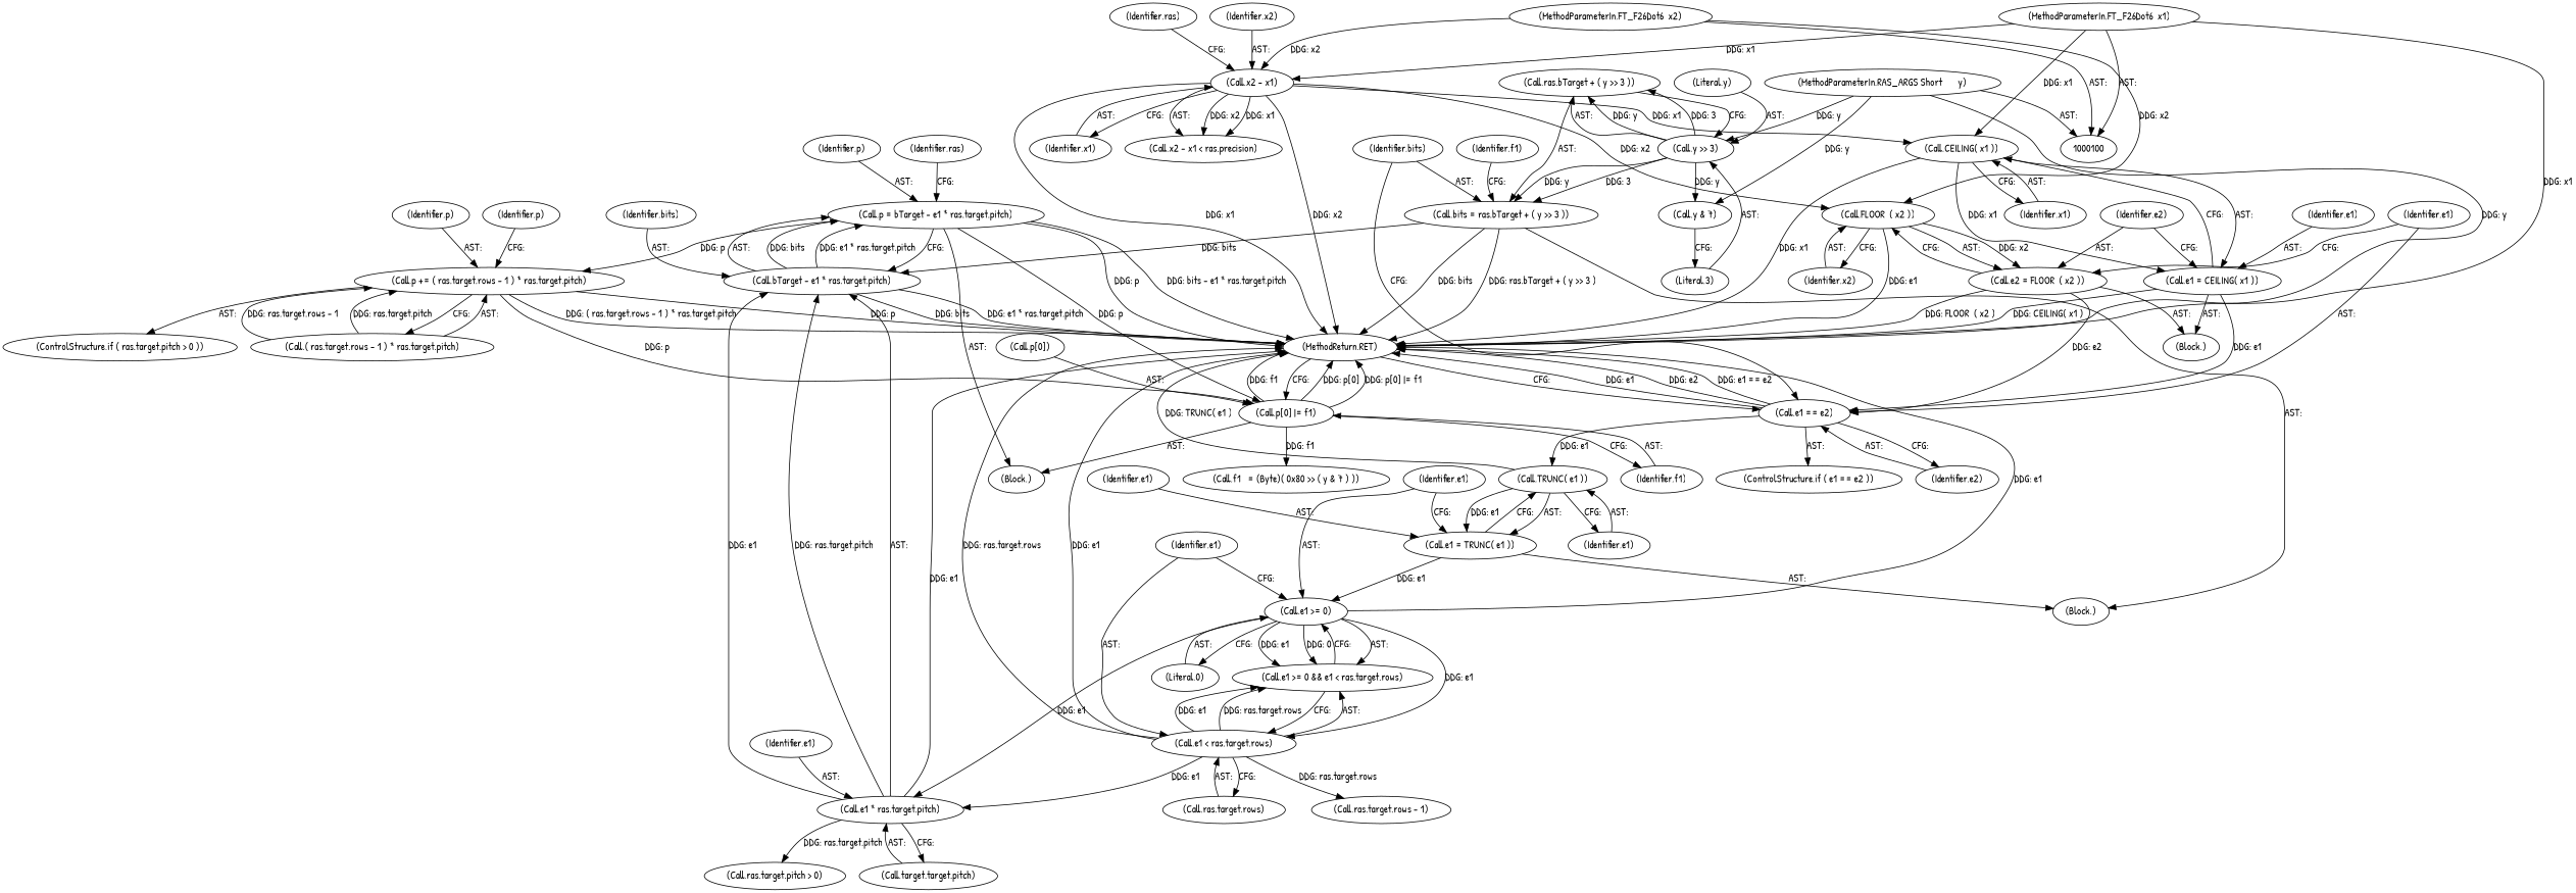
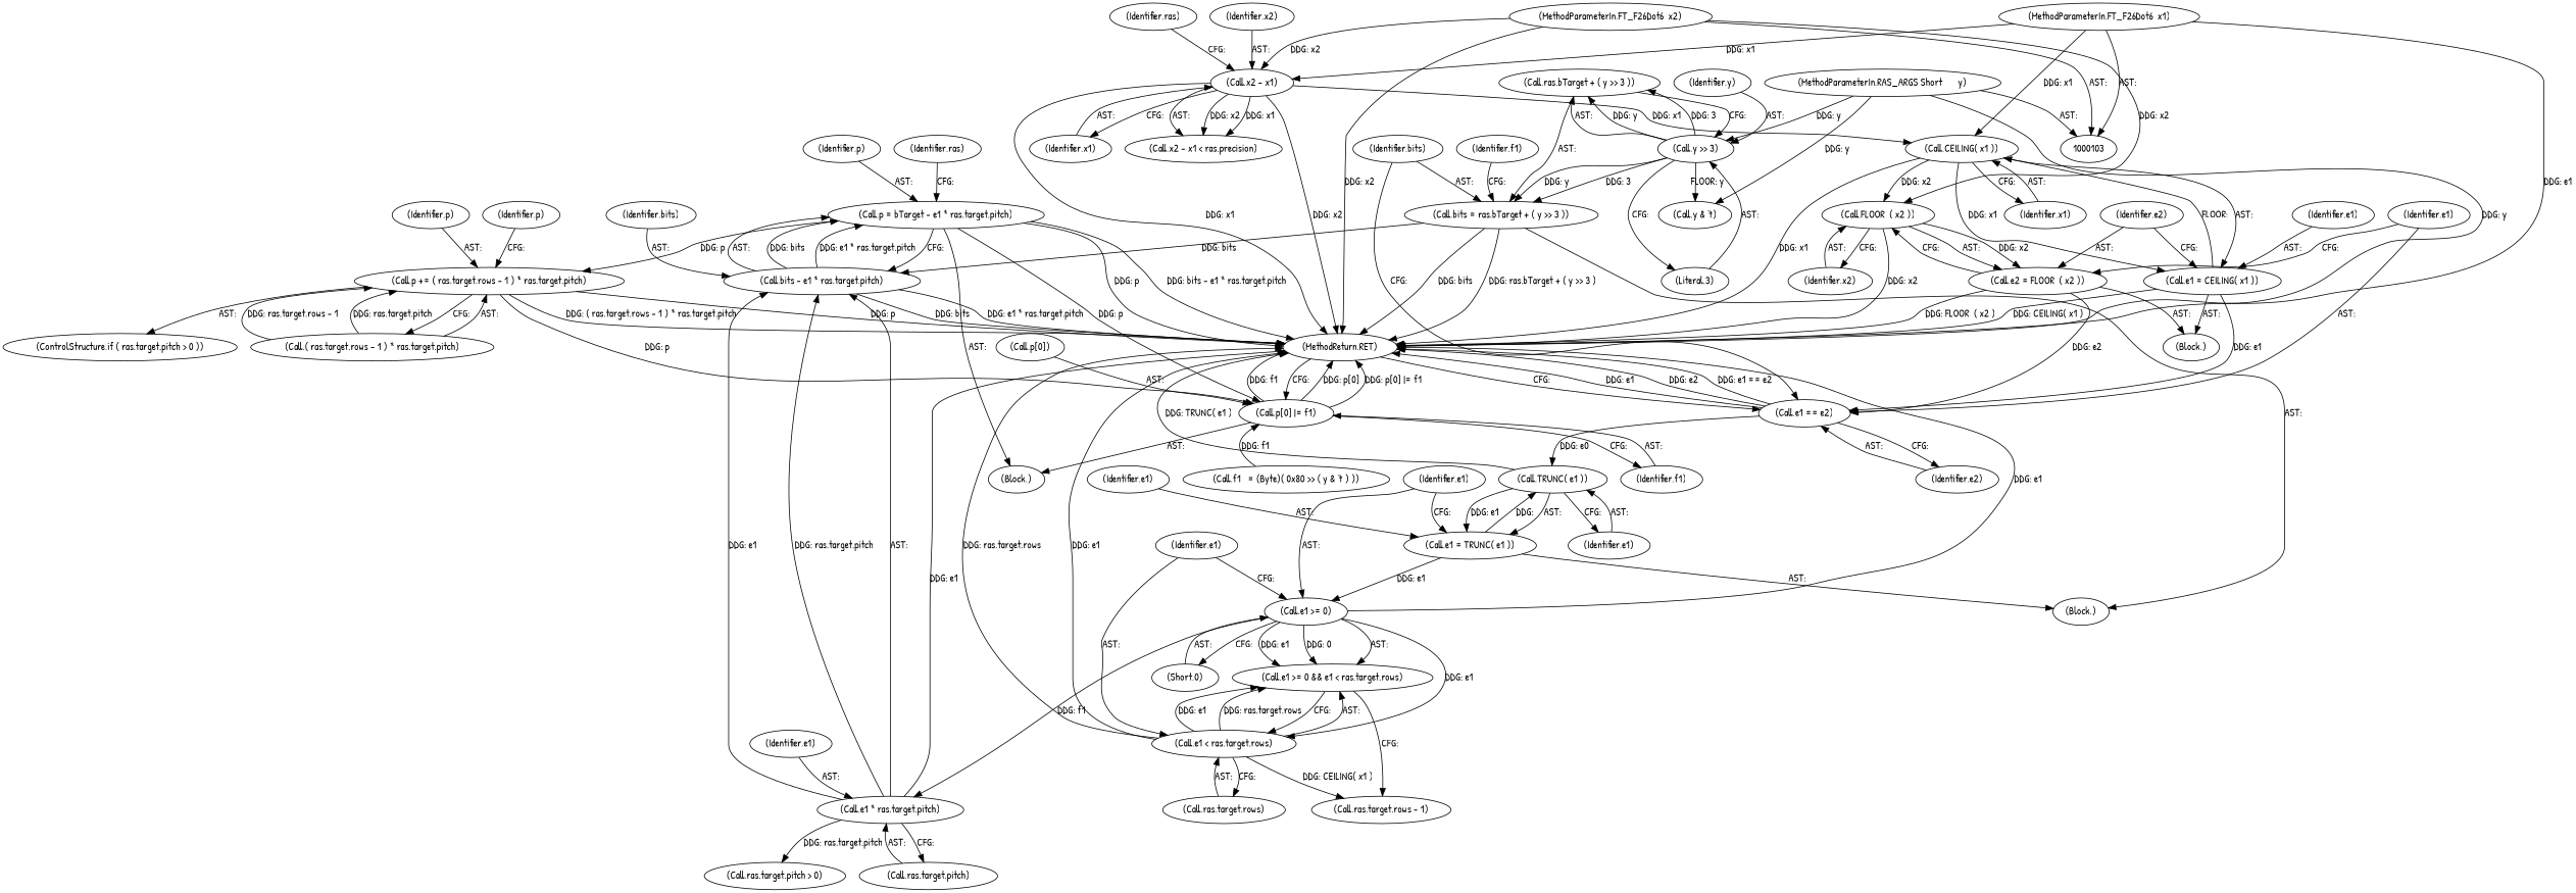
  digraph {
    fontname="Patrick Hand"
    node [fontname="Patrick Hand"]
    edge [fontname="Patrick Hand"]
    n1 [label="(Call,p = bTarget - e1 * ras.target.pitch)"]
-   n2 [label="(Call,bTarget - e1 * ras.target.pitch)"]
+   n2 [label="(Call,bits - e1 * ras.target.pitch)"]
    n3 [label="(Call,p += ( ras.target.rows - 1 ) * ras.target.pitch)"]
    n4 [label="(Call,p[0] |= f1)"]
    n5 [label="(MethodReturn,RET)"]
    n6 [label="(Block,)"]
    n7 [label="(ControlStructure,if ( ras.target.pitch > 0 ))"]
    n8 [label="(Call,( ras.target.rows - 1 ) * ras.target.pitch)"]
    n9 [label="(Identifier,f1)"]
    n10 [label="(Call,e1 == e2)"]
    n11 [label="(Call,e1 * ras.target.pitch)"]
    n12 [label="(Call,ras.target.pitch > 0)"]
-   n13 [label="(Call,target.target.pitch)"]
+   n13 [label="(Call,ras.target.pitch)"]
    n14 [label="(Call,bits = ras.bTarget + ( y >> 3 ))"]
    n15 [label="(Block,)"]
    n16 [label="(Call,ras.bTarget + ( y >> 3 ))"]
    n17 [label="(Call,y >> 3)"]
    n18 [label="(Literal,3)"]
    n19 [label="(Call,y & 7)"]
    n20 [label="(MethodParameterIn,RAS_ARGS Short       y)"]
-   1000100
+   1000100 [label=1000103]
    n22 [label="(Call,e1 >= 0)"]
    n23 [label="(Call,e1 < ras.target.rows)"]
-   n24 [label="(Literal,0)"]
+   n24 [label="(Short,0)"]
    n25 [label="(Call,e1 >= 0 && e1 < ras.target.rows)"]
    n26 [label="(Call,ras.target.rows - 1)"]
    n27 [label="(Call,ras.target.rows)"]
    n28 [label="(Call,e1 = TRUNC( e1 ))"]
    n29 [label="(Call,TRUNC( e1 ))"]
    n30 [label="(Identifier,e1)"]
    n31 [label="(Identifier,e2)"]
-   n32 [label="(ControlStructure,if ( e1 == e2 ))"]
    n33 [label="(Call,e1 = CEILING( x1 ))"]
    n34 [label="(Call,CEILING( x1 ))"]
    n35 [label="(Block,)"]
    n36 [label="(Identifier,x1)"]
    n37 [label="(Call,x2 - x1)"]
    n38 [label="(Call,FLOOR  ( x2 ))"]
    n39 [label="(Identifier,x1)"]
    n40 [label="(Call,x2 - x1 < ras.precision)"]
    n41 [label="(Call,e2 = FLOOR  ( x2 ))"]
    n42 [label="(Identifier,x2)"]
    n43 [label="(MethodParameterIn,FT_F26Dot6  x2)"]
    n44 [label="(MethodParameterIn,FT_F26Dot6  x1)"]
    n45 [label="(Identifier,e1)"]
    n46 [label="(Identifier,ras)"]
    n47 [label="(Identifier,bits)"]
    n48 [label="(Identifier,e1)"]
    n49 [label="(Identifier,e1)"]
    n50 [label="(Identifier,bits)"]
    n51 [label="(Identifier,f1)"]
    n52 [label="(Identifier,p)"]
    n53 [label="(Identifier,p)"]
    n54 [label="(Identifier,e1)"]
    n55 [label="(Identifier,p)"]
    n56 [label="(Identifier,e1)"]
    n57 [label="(Identifier,e1)"]
    n58 [label="(Identifier,e2)"]
    n59 [label="(Identifier,x2)"]
    n60 [label="(Call,f1   = (Byte)( 0x80 >> ( y & 7 ) ))"]
    n61 [label="(Identifier,ras)"]
    n62 [label="(Call,p[0])"]
-   n63 [label="(Literal,y)"]
+   n63 [label="(Identifier,y)"]
    n1 -> n2 [label="CFG: "]
    n1 -> n3 [label="DDG: p"]
    n1 -> n4 [label="DDG: p"]
    n1 -> n5 [label="DDG: p"]
    n1 -> n5 [label="DDG: bits - e1 * ras.target.pitch"]
    n1 -> n6 [label="AST: "]
    n2 -> n1 [label="AST: "]
    n2 -> n1 [label="DDG: bits"]
    n2 -> n1 [label="DDG: e1 * ras.target.pitch"]
    n2 -> n5 [label="DDG: bits"]
    n2 -> n5 [label="DDG: e1 * ras.target.pitch"]
    n3 -> n4 [label="DDG: p"]
    n3 -> n5 [label="DDG: ( ras.target.rows - 1 ) * ras.target.pitch"]
    n3 -> n5 [label="DDG: p"]
    n3 -> n7 [label="AST: "]
    n3 -> n8 [label="CFG: "]
    n4 -> n5 [label="DDG: p[0]"]
    n4 -> n5 [label="DDG: p[0] |= f1"]
    n4 -> n5 [label="DDG: f1"]
    n4 -> n6 [label="AST: "]
    n4 -> n9 [label="CFG: "]
    n5 -> n4 [label="CFG: "]
    n5 -> n10 [label="CFG: "]
    n8 -> n3 [label="AST: "]
    n8 -> n3 [label="DDG: ras.target.rows - 1"]
    n8 -> n3 [label="DDG: ras.target.pitch"]
    n9 -> n4 [label="AST: "]
    n10 -> n5 [label="DDG: e1"]
    n10 -> n5 [label="DDG: e2"]
    n10 -> n5 [label="DDG: e1 == e2"]
-   n10 -> n29 [label="DDG: e1"]
+   n10 -> n29 [label="DDG: e0"]
    n10 -> n31 [label="CFG: "]
-   n10 -> n32 [label="AST: "]
    n11 -> n2 [label="AST: "]
    n11 -> n2 [label="DDG: e1"]
    n11 -> n2 [label="DDG: ras.target.pitch"]
    n11 -> n5 [label="DDG: e1"]
    n11 -> n12 [label="DDG: ras.target.pitch"]
    n11 -> n13 [label="CFG: "]
    n13 -> n11 [label="AST: "]
    n14 -> n2 [label="DDG: bits"]
    n14 -> n5 [label="DDG: ras.bTarget + ( y >> 3 )"]
    n14 -> n5 [label="DDG: bits"]
    n14 -> n15 [label="AST: "]
    n16 -> n14 [label="AST: "]
    n16 -> n17 [label="CFG: "]
    n17 -> n14 [label="DDG: y"]
    n17 -> n14 [label="DDG: 3"]
    n17 -> n16 [label="AST: "]
    n17 -> n16 [label="DDG: y"]
    n17 -> n16 [label="DDG: 3"]
-   n19 -> n18 [label="CFG: "]
-   n17 -> n19 [label="DDG: y"]
+   n17 -> n18 [label="CFG: "]
+   n17 -> n19 [label="FLOOR: y"]
    n18 -> n17 [label="AST: "]
    n20 -> n5 [label="DDG: y"]
    n20 -> n17 [label="DDG: y"]
    n20 -> n19 [label="DDG: y"]
    n20 -> 1000100 [label="AST: "]
    n22 -> n5 [label="DDG: e1"]
-   n22 -> n11 [label="DDG: e1"]
+   n22 -> n11 [label="DDG: f1"]
    n22 -> n23 [label="DDG: e1"]
    n22 -> n24 [label="CFG: "]
    n22 -> n25 [label="AST: "]
    n22 -> n25 [label="DDG: e1"]
    n22 -> n25 [label="DDG: 0"]
    n23 -> n5 [label="DDG: ras.target.rows"]
    n23 -> n5 [label="DDG: e1"]
-   n23 -> n11 [label="DDG: e1"]
    n23 -> n25 [label="AST: "]
    n23 -> n25 [label="DDG: e1"]
    n23 -> n25 [label="DDG: ras.target.rows"]
-   n23 -> n26 [label="DDG: ras.target.rows"]
+   n23 -> n26 [label="DDG: CEILING( x1 )"]
    n23 -> n27 [label="CFG: "]
    n24 -> n22 [label="AST: "]
-   n25 -> n22 [label="CFG: "]
+   n25 -> n26 [label="CFG: "]
    n25 -> n23 [label="CFG: "]
    n27 -> n23 [label="AST: "]
    n28 -> n15 [label="AST: "]
    n28 -> n22 [label="DDG: e1"]
-   n28 -> n29 [label="CFG: "]
+   n28 -> n29 [label="DDG: "]
    n29 -> n5 [label="DDG: TRUNC( e1 )"]
    n29 -> n28 [label="AST: "]
    n29 -> n28 [label="DDG: e1"]
    n29 -> n30 [label="CFG: "]
    n30 -> n29 [label="AST: "]
    n31 -> n10 [label="AST: "]
    n33 -> n5 [label="DDG: CEILING( x1 )"]
    n33 -> n10 [label="DDG: e1"]
-   n33 -> n34 [label="CFG: "]
+   n33 -> n34 [label="FLOOR: "]
    n33 -> n35 [label="AST: "]
    n34 -> n5 [label="DDG: x1"]
    n34 -> n33 [label="AST: "]
    n34 -> n33 [label="DDG: x1"]
    n34 -> n36 [label="CFG: "]
    n36 -> n34 [label="AST: "]
    n37 -> n5 [label="DDG: x1"]
    n37 -> n5 [label="DDG: x2"]
    n37 -> n34 [label="DDG: x1"]
-   n37 -> n38 [label="DDG: x2"]
+   n34 -> n38 [label="DDG: x2"]
    n37 -> n39 [label="CFG: "]
    n37 -> n40 [label="AST: "]
    n37 -> n40 [label="DDG: x2"]
    n37 -> n40 [label="DDG: x1"]
-   n38 -> n5 [label="DDG: e1"]
+   n38 -> n5 [label="DDG: x2"]
    n38 -> n41 [label="AST: "]
    n38 -> n41 [label="DDG: x2"]
    n38 -> n42 [label="CFG: "]
    n39 -> n37 [label="AST: "]
    n41 -> n5 [label="DDG: FLOOR  ( x2 )"]
    n41 -> n10 [label="DDG: e2"]
    n41 -> n35 [label="AST: "]
    n41 -> n38 [label="CFG: "]
    n42 -> n38 [label="AST: "]
+   n43 -> n5 [label="DDG: x2"]
    n43 -> 1000100 [label="AST: "]
    n43 -> n37 [label="DDG: x2"]
    n43 -> n38 [label="DDG: x2"]
-   n44 -> n5 [label="DDG: x1"]
+   n44 -> n5 [label="DDG: e1"]
    n44 -> 1000100 [label="AST: "]
    n44 -> n34 [label="DDG: x1"]
    n44 -> n37 [label="DDG: x1"]
    n45 -> n22 [label="AST: "]
    n45 -> n28 [label="CFG: "]
    n46 -> n37 [label="CFG: "]
    n47 -> n10 [label="CFG: "]
    n47 -> n14 [label="AST: "]
    n48 -> n28 [label="AST: "]
    n49 -> n33 [label="AST: "]
    n50 -> n2 [label="AST: "]
    n51 -> n14 [label="CFG: "]
    n52 -> n1 [label="AST: "]
    n53 -> n3 [label="CFG: "]
    n54 -> n22 [label="CFG: "]
    n54 -> n23 [label="AST: "]
    n55 -> n3 [label="AST: "]
    n56 -> n11 [label="AST: "]
    n57 -> n10 [label="AST: "]
    n57 -> n41 [label="CFG: "]
    n58 -> n33 [label="CFG: "]
    n58 -> n41 [label="AST: "]
    n59 -> n37 [label="AST: "]
-   n4 -> n60 [label="DDG: f1"]
+   n60 -> n4 [label="DDG: f1"]
    n61 -> n1 [label="CFG: "]
    n62 -> n4 [label="AST: "]
    n63 -> n17 [label="AST: "]
  }
